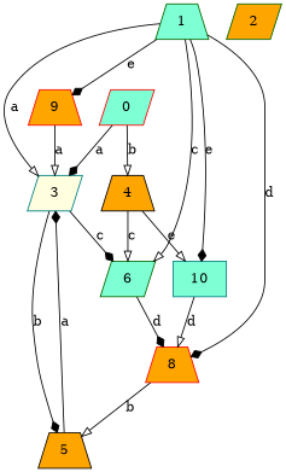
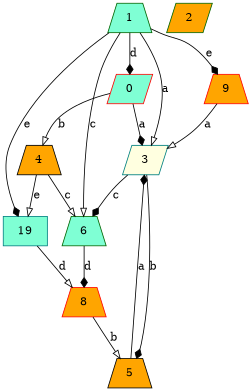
  strict digraph {
    node [color=darkgreen fillcolor=orange shape=trapezium style=filled]
    edge [arrowhead=diamond]
    3 [color=teal fillcolor=lightyellow shape=parallelogram]
    5 [color=black]
-   6 [fillcolor=aquamarine shape=parallelogram]
+   6 [fillcolor=aquamarine]
    8 [color=red]
    4 [color=black]
-   10 [color=teal fillcolor=aquamarine shape=box]
+   10 [color=teal fillcolor=aquamarine shape=box label=19]
    0 [color=red fillcolor=aquamarine shape=parallelogram]
    1 [fillcolor=aquamarine]
    9 [color=red]
    2 [shape=parallelogram]
    3 -> 5 [label=b]
    3 -> 6 [label=c]
    5 -> 3 [label=a]
    6 -> 8 [label=d]
    8 -> 5 [arrowhead=onormal label=b]
    4 -> 6 [arrowhead=onormal label=c]
    4 -> 10 [arrowhead=onormal label=e]
    10 -> 8 [arrowhead=onormal label=d]
    0 -> 3 [label=a]
    0 -> 4 [arrowhead=onormal label=b]
    1 -> 3 [arrowhead=onormal label=a]
    1 -> 6 [arrowhead=onormal label=c]
-   1 -> 8 [label=d]
+   1 -> 0 [label=d]
    1 -> 10 [label=e]
    1 -> 9 [label=e]
    9 -> 3 [arrowhead=onormal label=a]
  }
